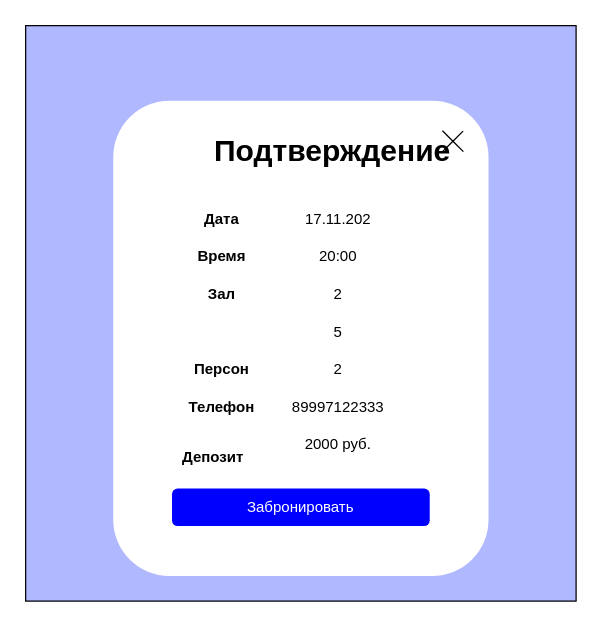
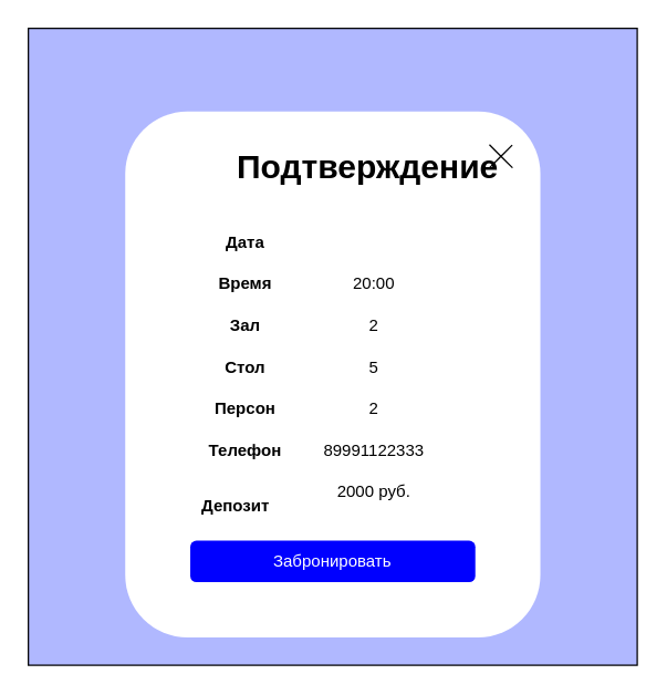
  <mxCell id="0" />
  <mxCell id="1" parent="0" />
  <mxCell id="2" value="" style="rounded=0;whiteSpace=wrap;html=1;fillColor=#B0B8FF;" parent="1" vertex="1"><mxGeometry x="20" y="20" width="440" height="460" as="geometry" /></mxCell>
  <mxCell id="3" value="" style="rounded=1;whiteSpace=wrap;html=1;strokeColor=none;" parent="1" vertex="1"><mxGeometry x="90" y="80" width="300" height="380" as="geometry" /></mxCell>
  <mxCell id="4" value="" style="shape=cross;whiteSpace=wrap;html=1;rotation=45;size=0;" parent="1" vertex="1"><mxGeometry x="349.73" y="100.92" width="23.6" height="22.93" as="geometry" /></mxCell>
  <mxCell id="5" value="Подтверждение" style="text;strokeColor=none;fillColor=none;html=1;fontSize=24;fontStyle=1;verticalAlign=middle;align=center;" parent="1" vertex="1"><mxGeometry x="215" y="100.92" width="100" height="40" as="geometry" /></mxCell>
  <mxCell id="6" value="" style="rounded=1;whiteSpace=wrap;html=1;fillColor=#0000FF;fontColor=#FFFFFF;strokeColor=none;" parent="1" vertex="1"><mxGeometry x="137" y="390" width="206" height="30" as="geometry" /></mxCell>
  <mxCell id="7" value="Забронировать" style="text;html=1;strokeColor=none;fillColor=none;align=center;verticalAlign=middle;whiteSpace=wrap;rounded=0;fontColor=#FFFFFF;" parent="1" vertex="1"><mxGeometry x="210" y="390" width="60" height="30" as="geometry" /></mxCell>
  <mxCell id="8" value="Дата" style="text;html=1;strokeColor=none;fillColor=none;align=center;verticalAlign=middle;whiteSpace=wrap;rounded=0;fontStyle=1" parent="1" vertex="1"><mxGeometry x="147" y="160" width="60" height="30" as="geometry" /></mxCell>
  <mxCell id="9" value="Время" style="text;html=1;strokeColor=none;fillColor=none;align=center;verticalAlign=middle;whiteSpace=wrap;rounded=0;fontStyle=1" parent="1" vertex="1"><mxGeometry x="147" y="190" width="60" height="30" as="geometry" /></mxCell>
  <mxCell id="10" value="Зал" style="text;html=1;strokeColor=none;fillColor=none;align=center;verticalAlign=middle;whiteSpace=wrap;rounded=0;fontStyle=1" parent="1" vertex="1"><mxGeometry x="147" y="220" width="60" height="30" as="geometry" /></mxCell>
+ <mxCell id="11" value="Стол" style="text;html=1;strokeColor=none;fillColor=none;align=center;verticalAlign=middle;whiteSpace=wrap;rounded=0;fontStyle=1" parent="1" vertex="1"><mxGeometry x="147" y="250" width="60" height="30" as="geometry" /></mxCell>
  <mxCell id="12" value="Персон" style="text;html=1;strokeColor=none;fillColor=none;align=center;verticalAlign=middle;whiteSpace=wrap;rounded=0;fontStyle=1" parent="1" vertex="1"><mxGeometry x="147" y="280" width="60" height="30" as="geometry" /></mxCell>
- <mxCell id="13" value="17.11.202" style="text;html=1;strokeColor=none;fillColor=none;align=center;verticalAlign=middle;whiteSpace=wrap;rounded=0;" parent="1" vertex="1"><mxGeometry x="240" y="160" width="60" height="30" as="geometry" /></mxCell>
  <mxCell id="14" value="20:00" style="text;html=1;strokeColor=none;fillColor=none;align=center;verticalAlign=middle;whiteSpace=wrap;rounded=0;" parent="1" vertex="1"><mxGeometry x="240" y="190" width="60" height="30" as="geometry" /></mxCell>
  <mxCell id="15" value="2" style="text;html=1;strokeColor=none;fillColor=none;align=center;verticalAlign=middle;whiteSpace=wrap;rounded=0;" parent="1" vertex="1"><mxGeometry x="240" y="220" width="60" height="30" as="geometry" /></mxCell>
  <mxCell id="16" value="5" style="text;html=1;strokeColor=none;fillColor=none;align=center;verticalAlign=middle;whiteSpace=wrap;rounded=0;" parent="1" vertex="1"><mxGeometry x="240" y="250" width="60" height="30" as="geometry" /></mxCell>
  <mxCell id="17" value="2" style="text;html=1;strokeColor=none;fillColor=none;align=center;verticalAlign=middle;whiteSpace=wrap;rounded=0;" parent="1" vertex="1"><mxGeometry x="240" y="280" width="60" height="30" as="geometry" /></mxCell>
  <mxCell id="18" value="Телефон" style="text;html=1;strokeColor=none;fillColor=none;align=center;verticalAlign=middle;whiteSpace=wrap;rounded=0;fontStyle=1" parent="1" vertex="1"><mxGeometry x="147" y="310" width="60" height="30" as="geometry" /></mxCell>
- <mxCell id="19" value="89997122333" style="text;html=1;strokeColor=none;fillColor=none;align=center;verticalAlign=middle;whiteSpace=wrap;rounded=0;" parent="1" vertex="1"><mxGeometry x="240" y="310" width="60" height="30" as="geometry" /></mxCell>
+ <mxCell id="19" value="89991122333" style="text;html=1;strokeColor=none;fillColor=none;align=center;verticalAlign=middle;whiteSpace=wrap;rounded=0;" parent="1" vertex="1"><mxGeometry x="240" y="310" width="60" height="30" as="geometry" /></mxCell>
  <mxCell id="20" value="Депозит" style="text;html=1;strokeColor=none;fillColor=none;align=center;verticalAlign=middle;whiteSpace=wrap;rounded=0;fontStyle=1" vertex="1" parent="1"><mxGeometry x="140" y="350" width="60" height="30" as="geometry" /></mxCell>
  <mxCell id="21" value="2000 руб." style="text;html=1;strokeColor=none;fillColor=none;align=center;verticalAlign=middle;whiteSpace=wrap;rounded=0;" vertex="1" parent="1"><mxGeometry x="240" y="340" width="60" height="30" as="geometry" /></mxCell>
